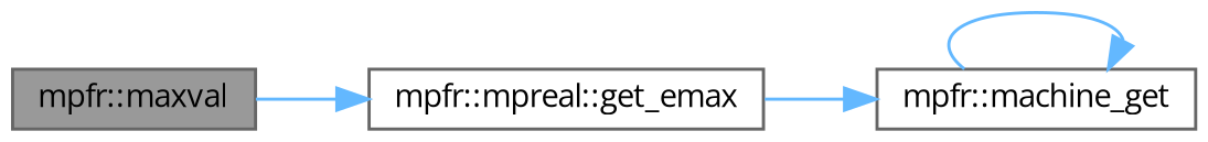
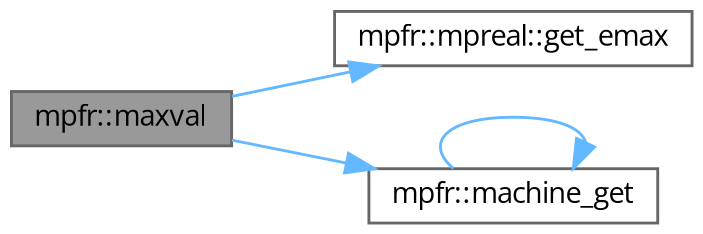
  digraph {
    fontname="Open Sans"
    rankdir=LR
    node [color=grey40 fillcolor=white fontname="Open Sans" fontsize=10 shape=box style=filled]
    edge [color=steelblue1 fontname="Open Sans" fontsize=10 labelfontname=Helvetica labelfontsize=10 style=solid]
    n1 [color=gray40 fillcolor=grey60 fontcolor=black height=0.2 label="mpfr::maxval" width=0.4]
    n2 [height=0.2 label="mpfr::mpreal::get_emax" width=0.4]
    n3 [height=0.2 label="mpfr::machine_get" width=0.4]
    n1 -> n2
-   n2 -> n3
+   n1 -> n3
    n3 -> n3
  }
